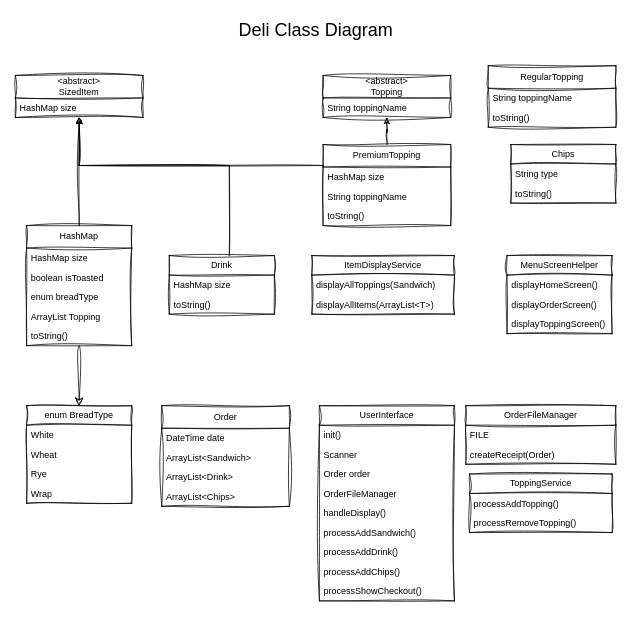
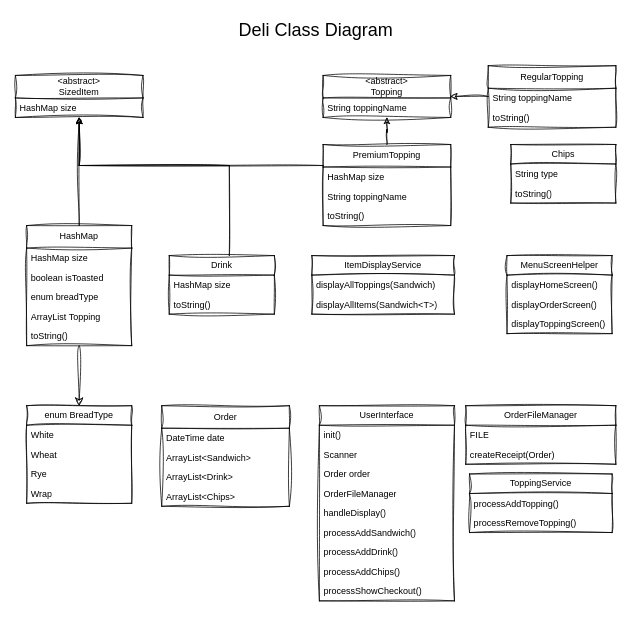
  <mxCell id="0" />
  <mxCell id="1" parent="0" />
  <mxCell id="2" style="edgeStyle=orthogonalEdgeStyle;rounded=0;orthogonalLoop=1;jettySize=auto;html=1;labelBackgroundColor=none;fontColor=default;sketch=1;curveFitting=1;jiggle=2;" parent="1" source="4" target="42" edge="1"><mxGeometry relative="1" as="geometry" /></mxCell>
  <mxCell id="3" style="edgeStyle=none;curved=1;rounded=0;orthogonalLoop=1;jettySize=auto;html=1;entryX=0.5;entryY=0;entryDx=0;entryDy=0;fontSize=12;startSize=8;endSize=8;labelBackgroundColor=none;fontColor=default;sketch=1;curveFitting=1;jiggle=2;" edge="1" parent="1" source="4" target="57"><mxGeometry relative="1" as="geometry" /></mxCell>
  <mxCell id="4" value="HashMap" style="swimlane;fontStyle=0;childLayout=stackLayout;horizontal=1;startSize=30;fillColor=none;horizontalStack=0;resizeParent=1;resizeParentMax=0;resizeLast=0;collapsible=1;marginBottom=0;whiteSpace=wrap;html=1;labelBackgroundColor=none;sketch=1;curveFitting=1;jiggle=2;" parent="1" vertex="1"><mxGeometry x="35" y="300" width="140" height="160" as="geometry" /></mxCell>
  <mxCell id="5" value="HashMap size" style="text;strokeColor=none;fillColor=none;align=left;verticalAlign=top;spacingLeft=4;spacingRight=4;overflow=hidden;rotatable=0;points=[[0,0.5],[1,0.5]];portConstraint=eastwest;whiteSpace=wrap;html=1;labelBackgroundColor=none;sketch=1;curveFitting=1;jiggle=2;" parent="4" vertex="1"><mxGeometry y="30" width="140" height="26" as="geometry" /></mxCell>
  <mxCell id="6" value="boolean isToasted" style="text;strokeColor=none;fillColor=none;align=left;verticalAlign=top;spacingLeft=4;spacingRight=4;overflow=hidden;rotatable=0;points=[[0,0.5],[1,0.5]];portConstraint=eastwest;whiteSpace=wrap;html=1;labelBackgroundColor=none;sketch=1;curveFitting=1;jiggle=2;" parent="4" vertex="1"><mxGeometry y="56" width="140" height="26" as="geometry" /></mxCell>
  <mxCell id="7" value="enum breadType" style="text;strokeColor=none;fillColor=none;align=left;verticalAlign=top;spacingLeft=4;spacingRight=4;overflow=hidden;rotatable=0;points=[[0,0.5],[1,0.5]];portConstraint=eastwest;whiteSpace=wrap;html=1;labelBackgroundColor=none;sketch=1;curveFitting=1;jiggle=2;" parent="4" vertex="1"><mxGeometry y="82" width="140" height="26" as="geometry" /></mxCell>
  <mxCell id="8" value="ArrayList Topping" style="text;strokeColor=none;fillColor=none;align=left;verticalAlign=top;spacingLeft=4;spacingRight=4;overflow=hidden;rotatable=0;points=[[0,0.5],[1,0.5]];portConstraint=eastwest;whiteSpace=wrap;html=1;labelBackgroundColor=none;sketch=1;curveFitting=1;jiggle=2;" parent="4" vertex="1"><mxGeometry y="108" width="140" height="26" as="geometry" /></mxCell>
  <mxCell id="9" value="toString()" style="text;strokeColor=none;fillColor=none;align=left;verticalAlign=top;spacingLeft=4;spacingRight=4;overflow=hidden;rotatable=0;points=[[0,0.5],[1,0.5]];portConstraint=eastwest;whiteSpace=wrap;html=1;labelBackgroundColor=none;sketch=1;curveFitting=1;jiggle=2;" parent="4" vertex="1"><mxGeometry y="134" width="140" height="26" as="geometry" /></mxCell>
  <mxCell id="10" style="edgeStyle=orthogonalEdgeStyle;rounded=0;orthogonalLoop=1;jettySize=auto;html=1;labelBackgroundColor=none;fontColor=default;sketch=1;curveFitting=1;jiggle=2;" parent="1" source="11" target="42" edge="1"><mxGeometry relative="1" as="geometry"><Array as="points"><mxPoint x="305" y="220" /><mxPoint x="105" y="220" /></Array></mxGeometry></mxCell>
  <mxCell id="11" value="Drink" style="swimlane;fontStyle=0;childLayout=stackLayout;horizontal=1;startSize=26;fillColor=none;horizontalStack=0;resizeParent=1;resizeParentMax=0;resizeLast=0;collapsible=1;marginBottom=0;whiteSpace=wrap;html=1;labelBackgroundColor=none;sketch=1;curveFitting=1;jiggle=2;" parent="1" vertex="1"><mxGeometry x="225" y="340" width="140" height="78" as="geometry" /></mxCell>
  <mxCell id="12" value="HashMap size" style="text;strokeColor=none;fillColor=none;align=left;verticalAlign=top;spacingLeft=4;spacingRight=4;overflow=hidden;rotatable=0;points=[[0,0.5],[1,0.5]];portConstraint=eastwest;whiteSpace=wrap;html=1;labelBackgroundColor=none;sketch=1;curveFitting=1;jiggle=2;" parent="11" vertex="1"><mxGeometry y="26" width="140" height="26" as="geometry" /></mxCell>
  <mxCell id="13" value="toString()" style="text;strokeColor=none;fillColor=none;align=left;verticalAlign=top;spacingLeft=4;spacingRight=4;overflow=hidden;rotatable=0;points=[[0,0.5],[1,0.5]];portConstraint=eastwest;whiteSpace=wrap;html=1;labelBackgroundColor=none;sketch=1;curveFitting=1;jiggle=2;" parent="11" vertex="1"><mxGeometry y="52" width="140" height="26" as="geometry" /></mxCell>
  <mxCell id="14" value="Chips" style="swimlane;fontStyle=0;childLayout=stackLayout;horizontal=1;startSize=26;fillColor=none;horizontalStack=0;resizeParent=1;resizeParentMax=0;resizeLast=0;collapsible=1;marginBottom=0;whiteSpace=wrap;html=1;labelBackgroundColor=none;sketch=1;curveFitting=1;jiggle=2;" parent="1" vertex="1"><mxGeometry x="680" y="192" width="140" height="78" as="geometry" /></mxCell>
  <mxCell id="15" value="String type" style="text;strokeColor=none;fillColor=none;align=left;verticalAlign=top;spacingLeft=4;spacingRight=4;overflow=hidden;rotatable=0;points=[[0,0.5],[1,0.5]];portConstraint=eastwest;whiteSpace=wrap;html=1;labelBackgroundColor=none;sketch=1;curveFitting=1;jiggle=2;" parent="14" vertex="1"><mxGeometry y="26" width="140" height="26" as="geometry" /></mxCell>
  <mxCell id="16" value="toString()" style="text;strokeColor=none;fillColor=none;align=left;verticalAlign=top;spacingLeft=4;spacingRight=4;overflow=hidden;rotatable=0;points=[[0,0.5],[1,0.5]];portConstraint=eastwest;whiteSpace=wrap;html=1;labelBackgroundColor=none;sketch=1;curveFitting=1;jiggle=2;" parent="14" vertex="1"><mxGeometry y="52" width="140" height="26" as="geometry" /></mxCell>
  <mxCell id="17" value="Order" style="swimlane;fontStyle=0;childLayout=stackLayout;horizontal=1;startSize=30;fillColor=none;horizontalStack=0;resizeParent=1;resizeParentMax=0;resizeLast=0;collapsible=1;marginBottom=0;whiteSpace=wrap;html=1;labelBackgroundColor=none;sketch=1;curveFitting=1;jiggle=2;" parent="1" vertex="1"><mxGeometry x="215" y="540" width="170" height="134" as="geometry"><mxRectangle x="590" y="80" width="80" height="30" as="alternateBounds" /></mxGeometry></mxCell>
  <mxCell id="18" value="DateTime date" style="text;strokeColor=none;fillColor=none;align=left;verticalAlign=top;spacingLeft=4;spacingRight=4;overflow=hidden;rotatable=0;points=[[0,0.5],[1,0.5]];portConstraint=eastwest;whiteSpace=wrap;html=1;labelBackgroundColor=none;sketch=1;curveFitting=1;jiggle=2;" parent="17" vertex="1"><mxGeometry y="30" width="170" height="26" as="geometry" /></mxCell>
  <mxCell id="19" value="ArrayList&amp;lt;Sandwich&amp;gt;" style="text;strokeColor=none;fillColor=none;align=left;verticalAlign=top;spacingLeft=4;spacingRight=4;overflow=hidden;rotatable=0;points=[[0,0.5],[1,0.5]];portConstraint=eastwest;whiteSpace=wrap;html=1;labelBackgroundColor=none;sketch=1;curveFitting=1;jiggle=2;" parent="17" vertex="1"><mxGeometry y="56" width="170" height="26" as="geometry" /></mxCell>
  <mxCell id="20" value="ArrayList&amp;lt;Drink&amp;gt;" style="text;strokeColor=none;fillColor=none;align=left;verticalAlign=top;spacingLeft=4;spacingRight=4;overflow=hidden;rotatable=0;points=[[0,0.5],[1,0.5]];portConstraint=eastwest;whiteSpace=wrap;html=1;labelBackgroundColor=none;sketch=1;curveFitting=1;jiggle=2;" parent="17" vertex="1"><mxGeometry y="82" width="170" height="26" as="geometry" /></mxCell>
  <mxCell id="21" value="ArrayList&amp;lt;Chips&amp;gt;" style="text;strokeColor=none;fillColor=none;align=left;verticalAlign=top;spacingLeft=4;spacingRight=4;overflow=hidden;rotatable=0;points=[[0,0.5],[1,0.5]];portConstraint=eastwest;whiteSpace=wrap;html=1;labelBackgroundColor=none;sketch=1;curveFitting=1;jiggle=2;" parent="17" vertex="1"><mxGeometry y="108" width="170" height="26" as="geometry" /></mxCell>
  <mxCell id="22" value="&lt;font style=&quot;font-size: 24px;&quot;&gt;Deli Class Diagram&lt;/font&gt;" style="text;html=1;align=center;verticalAlign=middle;resizable=0;points=[];autosize=1;strokeColor=none;fillColor=none;labelBackgroundColor=none;sketch=1;curveFitting=1;jiggle=2;" parent="1" vertex="1"><mxGeometry x="305" y="20" width="230" height="40" as="geometry" /></mxCell>
  <mxCell id="23" value="MenuScreenHelper" style="swimlane;fontStyle=0;childLayout=stackLayout;horizontal=1;startSize=26;fillColor=none;horizontalStack=0;resizeParent=1;resizeParentMax=0;resizeLast=0;collapsible=1;marginBottom=0;whiteSpace=wrap;html=1;labelBackgroundColor=none;sketch=1;curveFitting=1;jiggle=2;" parent="1" vertex="1"><mxGeometry x="675" y="340" width="140" height="104" as="geometry" /></mxCell>
  <mxCell id="24" value="displayHomeScreen()" style="text;strokeColor=none;fillColor=none;align=left;verticalAlign=top;spacingLeft=4;spacingRight=4;overflow=hidden;rotatable=0;points=[[0,0.5],[1,0.5]];portConstraint=eastwest;whiteSpace=wrap;html=1;labelBackgroundColor=none;sketch=1;curveFitting=1;jiggle=2;" parent="23" vertex="1"><mxGeometry y="26" width="140" height="26" as="geometry" /></mxCell>
  <mxCell id="25" value="displayOrderScreen()" style="text;strokeColor=none;fillColor=none;align=left;verticalAlign=top;spacingLeft=4;spacingRight=4;overflow=hidden;rotatable=0;points=[[0,0.5],[1,0.5]];portConstraint=eastwest;whiteSpace=wrap;html=1;labelBackgroundColor=none;sketch=1;curveFitting=1;jiggle=2;" vertex="1" parent="23"><mxGeometry y="52" width="140" height="26" as="geometry" /></mxCell>
  <mxCell id="26" value="displayToppingScreen()" style="text;strokeColor=none;fillColor=none;align=left;verticalAlign=top;spacingLeft=4;spacingRight=4;overflow=hidden;rotatable=0;points=[[0,0.5],[1,0.5]];portConstraint=eastwest;whiteSpace=wrap;html=1;labelBackgroundColor=none;sketch=1;curveFitting=1;jiggle=2;" vertex="1" parent="23"><mxGeometry y="78" width="140" height="26" as="geometry" /></mxCell>
  <mxCell id="27" value="UserInterface" style="swimlane;fontStyle=0;childLayout=stackLayout;horizontal=1;startSize=26;fillColor=none;horizontalStack=0;resizeParent=1;resizeParentMax=0;resizeLast=0;collapsible=1;marginBottom=0;whiteSpace=wrap;html=1;labelBackgroundColor=none;sketch=1;curveFitting=1;jiggle=2;" parent="1" vertex="1"><mxGeometry x="425" y="540" width="180" height="260" as="geometry" /></mxCell>
  <mxCell id="28" value="init()" style="text;strokeColor=none;fillColor=none;align=left;verticalAlign=top;spacingLeft=4;spacingRight=4;overflow=hidden;rotatable=0;points=[[0,0.5],[1,0.5]];portConstraint=eastwest;whiteSpace=wrap;html=1;labelBackgroundColor=none;sketch=1;curveFitting=1;jiggle=2;" parent="27" vertex="1"><mxGeometry y="26" width="180" height="26" as="geometry" /></mxCell>
  <mxCell id="29" value="Scanner" style="text;strokeColor=none;fillColor=none;align=left;verticalAlign=top;spacingLeft=4;spacingRight=4;overflow=hidden;rotatable=0;points=[[0,0.5],[1,0.5]];portConstraint=eastwest;whiteSpace=wrap;html=1;labelBackgroundColor=none;sketch=1;curveFitting=1;jiggle=2;" vertex="1" parent="27"><mxGeometry y="52" width="180" height="26" as="geometry" /></mxCell>
  <mxCell id="30" value="Order order" style="text;strokeColor=none;fillColor=none;align=left;verticalAlign=top;spacingLeft=4;spacingRight=4;overflow=hidden;rotatable=0;points=[[0,0.5],[1,0.5]];portConstraint=eastwest;whiteSpace=wrap;html=1;labelBackgroundColor=none;sketch=1;curveFitting=1;jiggle=2;" vertex="1" parent="27"><mxGeometry y="78" width="180" height="26" as="geometry" /></mxCell>
  <mxCell id="31" value="OrderFileManager" style="text;strokeColor=none;fillColor=none;align=left;verticalAlign=top;spacingLeft=4;spacingRight=4;overflow=hidden;rotatable=0;points=[[0,0.5],[1,0.5]];portConstraint=eastwest;whiteSpace=wrap;html=1;labelBackgroundColor=none;sketch=1;curveFitting=1;jiggle=2;" vertex="1" parent="27"><mxGeometry y="104" width="180" height="26" as="geometry" /></mxCell>
  <mxCell id="32" value="handleDisplay()" style="text;strokeColor=none;fillColor=none;align=left;verticalAlign=top;spacingLeft=4;spacingRight=4;overflow=hidden;rotatable=0;points=[[0,0.5],[1,0.5]];portConstraint=eastwest;whiteSpace=wrap;html=1;labelBackgroundColor=none;sketch=1;curveFitting=1;jiggle=2;" vertex="1" parent="27"><mxGeometry y="130" width="180" height="26" as="geometry" /></mxCell>
  <mxCell id="33" value="processAddSandwich()" style="text;strokeColor=none;fillColor=none;align=left;verticalAlign=top;spacingLeft=4;spacingRight=4;overflow=hidden;rotatable=0;points=[[0,0.5],[1,0.5]];portConstraint=eastwest;whiteSpace=wrap;html=1;labelBackgroundColor=none;sketch=1;curveFitting=1;jiggle=2;" vertex="1" parent="27"><mxGeometry y="156" width="180" height="26" as="geometry" /></mxCell>
  <mxCell id="34" value="processAddDrink()" style="text;strokeColor=none;fillColor=none;align=left;verticalAlign=top;spacingLeft=4;spacingRight=4;overflow=hidden;rotatable=0;points=[[0,0.5],[1,0.5]];portConstraint=eastwest;whiteSpace=wrap;html=1;labelBackgroundColor=none;sketch=1;curveFitting=1;jiggle=2;" vertex="1" parent="27"><mxGeometry y="182" width="180" height="26" as="geometry" /></mxCell>
  <mxCell id="35" value="processAddChips()" style="text;strokeColor=none;fillColor=none;align=left;verticalAlign=top;spacingLeft=4;spacingRight=4;overflow=hidden;rotatable=0;points=[[0,0.5],[1,0.5]];portConstraint=eastwest;whiteSpace=wrap;html=1;labelBackgroundColor=none;sketch=1;curveFitting=1;jiggle=2;" vertex="1" parent="27"><mxGeometry y="208" width="180" height="26" as="geometry" /></mxCell>
  <mxCell id="36" value="processShowCheckout()" style="text;strokeColor=none;fillColor=none;align=left;verticalAlign=top;spacingLeft=4;spacingRight=4;overflow=hidden;rotatable=0;points=[[0,0.5],[1,0.5]];portConstraint=eastwest;whiteSpace=wrap;html=1;labelBackgroundColor=none;sketch=1;curveFitting=1;jiggle=2;" vertex="1" parent="27"><mxGeometry y="234" width="180" height="26" as="geometry" /></mxCell>
  <mxCell id="37" value="&amp;lt;abstract&amp;gt;&lt;div&gt;Topping&lt;/div&gt;" style="swimlane;fontStyle=0;childLayout=stackLayout;horizontal=1;startSize=30;fillColor=none;horizontalStack=0;resizeParent=1;resizeParentMax=0;resizeLast=0;collapsible=1;marginBottom=0;whiteSpace=wrap;html=1;labelBackgroundColor=none;sketch=1;curveFitting=1;jiggle=2;" parent="1" vertex="1"><mxGeometry x="430" y="100" width="170" height="56" as="geometry" /></mxCell>
  <mxCell id="38" value="String toppingName" style="text;strokeColor=none;fillColor=none;align=left;verticalAlign=top;spacingLeft=4;spacingRight=4;overflow=hidden;rotatable=0;points=[[0,0.5],[1,0.5]];portConstraint=eastwest;whiteSpace=wrap;html=1;labelBackgroundColor=none;sketch=1;curveFitting=1;jiggle=2;" parent="37" vertex="1"><mxGeometry y="30" width="170" height="26" as="geometry" /></mxCell>
  <mxCell id="39" value="ItemDisplayService" style="swimlane;fontStyle=0;childLayout=stackLayout;horizontal=1;startSize=26;fillColor=none;horizontalStack=0;resizeParent=1;resizeParentMax=0;resizeLast=0;collapsible=1;marginBottom=0;whiteSpace=wrap;html=1;labelBackgroundColor=none;sketch=1;curveFitting=1;jiggle=2;" parent="1" vertex="1"><mxGeometry x="415" y="340" width="190" height="78" as="geometry" /></mxCell>
  <mxCell id="40" value="displayAllToppings(Sandwich)" style="text;strokeColor=none;fillColor=none;align=left;verticalAlign=top;spacingLeft=4;spacingRight=4;overflow=hidden;rotatable=0;points=[[0,0.5],[1,0.5]];portConstraint=eastwest;whiteSpace=wrap;html=1;labelBackgroundColor=none;sketch=1;curveFitting=1;jiggle=2;" parent="39" vertex="1"><mxGeometry y="26" width="190" height="26" as="geometry" /></mxCell>
- <mxCell id="41" value="displayAllItems(ArrayList&amp;lt;T&amp;gt;)" style="text;strokeColor=none;fillColor=none;align=left;verticalAlign=top;spacingLeft=4;spacingRight=4;overflow=hidden;rotatable=0;points=[[0,0.5],[1,0.5]];portConstraint=eastwest;whiteSpace=wrap;html=1;labelBackgroundColor=none;sketch=1;curveFitting=1;jiggle=2;" vertex="1" parent="39"><mxGeometry y="52" width="190" height="26" as="geometry" /></mxCell>
+ <mxCell id="41" value="displayAllItems(Sandwich&amp;lt;T&amp;gt;)" style="text;strokeColor=none;fillColor=none;align=left;verticalAlign=top;spacingLeft=4;spacingRight=4;overflow=hidden;rotatable=0;points=[[0,0.5],[1,0.5]];portConstraint=eastwest;whiteSpace=wrap;html=1;labelBackgroundColor=none;sketch=1;curveFitting=1;jiggle=2;" vertex="1" parent="39"><mxGeometry y="52" width="190" height="26" as="geometry" /></mxCell>
  <mxCell id="42" value="&amp;lt;abstract&amp;gt;&lt;div&gt;SizedItem&lt;/div&gt;" style="swimlane;fontStyle=0;childLayout=stackLayout;horizontal=1;startSize=30;fillColor=none;horizontalStack=0;resizeParent=1;resizeParentMax=0;resizeLast=0;collapsible=1;marginBottom=0;whiteSpace=wrap;html=1;labelBackgroundColor=none;sketch=1;curveFitting=1;jiggle=2;" parent="1" vertex="1"><mxGeometry x="20" y="100" width="170" height="56" as="geometry" /></mxCell>
  <mxCell id="43" value="HashMap size" style="text;strokeColor=none;fillColor=none;align=left;verticalAlign=top;spacingLeft=4;spacingRight=4;overflow=hidden;rotatable=0;points=[[0,0.5],[1,0.5]];portConstraint=eastwest;whiteSpace=wrap;html=1;labelBackgroundColor=none;sketch=1;curveFitting=1;jiggle=2;" parent="42" vertex="1"><mxGeometry y="30" width="170" height="26" as="geometry" /></mxCell>
  <mxCell id="44" style="edgeStyle=orthogonalEdgeStyle;rounded=0;orthogonalLoop=1;jettySize=auto;html=1;labelBackgroundColor=none;fontColor=default;sketch=1;curveFitting=1;jiggle=2;" parent="1" source="46" target="42" edge="1"><mxGeometry relative="1" as="geometry"><Array as="points"><mxPoint x="105" y="220" /></Array></mxGeometry></mxCell>
  <mxCell id="45" style="edgeStyle=orthogonalEdgeStyle;rounded=0;orthogonalLoop=1;jettySize=auto;html=1;labelBackgroundColor=none;fontColor=default;sketch=1;curveFitting=1;jiggle=2;" parent="1" source="46" target="37" edge="1"><mxGeometry relative="1" as="geometry" /></mxCell>
  <mxCell id="46" value="&lt;div&gt;&lt;span style=&quot;background-color: initial;&quot;&gt;PremiumTopping&lt;/span&gt;&lt;/div&gt;" style="swimlane;fontStyle=0;childLayout=stackLayout;horizontal=1;startSize=30;fillColor=none;horizontalStack=0;resizeParent=1;resizeParentMax=0;resizeLast=0;collapsible=1;marginBottom=0;whiteSpace=wrap;html=1;labelBackgroundColor=none;sketch=1;curveFitting=1;jiggle=2;" parent="1" vertex="1"><mxGeometry x="430" y="192" width="170" height="108" as="geometry" /></mxCell>
  <mxCell id="47" value="HashMap size" style="text;strokeColor=none;fillColor=none;align=left;verticalAlign=top;spacingLeft=4;spacingRight=4;overflow=hidden;rotatable=0;points=[[0,0.5],[1,0.5]];portConstraint=eastwest;whiteSpace=wrap;html=1;labelBackgroundColor=none;sketch=1;curveFitting=1;jiggle=2;" parent="46" vertex="1"><mxGeometry y="30" width="170" height="26" as="geometry" /></mxCell>
  <mxCell id="48" value="String toppingName" style="text;strokeColor=none;fillColor=none;align=left;verticalAlign=top;spacingLeft=4;spacingRight=4;overflow=hidden;rotatable=0;points=[[0,0.5],[1,0.5]];portConstraint=eastwest;whiteSpace=wrap;html=1;labelBackgroundColor=none;sketch=1;curveFitting=1;jiggle=2;" parent="46" vertex="1"><mxGeometry y="56" width="170" height="26" as="geometry" /></mxCell>
  <mxCell id="49" value="toString()" style="text;strokeColor=none;fillColor=none;align=left;verticalAlign=top;spacingLeft=4;spacingRight=4;overflow=hidden;rotatable=0;points=[[0,0.5],[1,0.5]];portConstraint=eastwest;whiteSpace=wrap;html=1;labelBackgroundColor=none;sketch=1;curveFitting=1;jiggle=2;" vertex="1" parent="46"><mxGeometry y="82" width="170" height="26" as="geometry" /></mxCell>
+ <mxCell id="50" style="edgeStyle=orthogonalEdgeStyle;rounded=0;orthogonalLoop=1;jettySize=auto;html=1;labelBackgroundColor=none;fontColor=default;sketch=1;curveFitting=1;jiggle=2;" parent="1" source="51" target="37" edge="1"><mxGeometry relative="1" as="geometry" /></mxCell>
  <mxCell id="51" value="&lt;div&gt;&lt;span style=&quot;background-color: initial;&quot;&gt;RegularTopping&lt;/span&gt;&lt;/div&gt;" style="swimlane;fontStyle=0;childLayout=stackLayout;horizontal=1;startSize=30;fillColor=none;horizontalStack=0;resizeParent=1;resizeParentMax=0;resizeLast=0;collapsible=1;marginBottom=0;whiteSpace=wrap;html=1;labelBackgroundColor=none;sketch=1;curveFitting=1;jiggle=2;" parent="1" vertex="1"><mxGeometry x="650" y="87" width="170" height="82" as="geometry" /></mxCell>
  <mxCell id="52" value="String toppingName" style="text;strokeColor=none;fillColor=none;align=left;verticalAlign=top;spacingLeft=4;spacingRight=4;overflow=hidden;rotatable=0;points=[[0,0.5],[1,0.5]];portConstraint=eastwest;whiteSpace=wrap;html=1;labelBackgroundColor=none;sketch=1;curveFitting=1;jiggle=2;" parent="51" vertex="1"><mxGeometry y="30" width="170" height="26" as="geometry" /></mxCell>
  <mxCell id="53" value="toString()" style="text;strokeColor=none;fillColor=none;align=left;verticalAlign=top;spacingLeft=4;spacingRight=4;overflow=hidden;rotatable=0;points=[[0,0.5],[1,0.5]];portConstraint=eastwest;whiteSpace=wrap;html=1;labelBackgroundColor=none;sketch=1;curveFitting=1;jiggle=2;" vertex="1" parent="51"><mxGeometry y="56" width="170" height="26" as="geometry" /></mxCell>
  <mxCell id="54" value="OrderFileManager" style="swimlane;fontStyle=0;childLayout=stackLayout;horizontal=1;startSize=26;fillColor=none;horizontalStack=0;resizeParent=1;resizeParentMax=0;resizeLast=0;collapsible=1;marginBottom=0;whiteSpace=wrap;html=1;labelBackgroundColor=none;sketch=1;curveFitting=1;jiggle=2;" parent="1" vertex="1"><mxGeometry x="620" y="540" width="200" height="78" as="geometry" /></mxCell>
  <mxCell id="55" value="FILE" style="text;strokeColor=none;fillColor=none;align=left;verticalAlign=top;spacingLeft=4;spacingRight=4;overflow=hidden;rotatable=0;points=[[0,0.5],[1,0.5]];portConstraint=eastwest;whiteSpace=wrap;html=1;labelBackgroundColor=none;sketch=1;curveFitting=1;jiggle=2;" vertex="1" parent="54"><mxGeometry y="26" width="200" height="26" as="geometry" /></mxCell>
  <mxCell id="56" value="createReceipt(Order)" style="text;strokeColor=none;fillColor=none;align=left;verticalAlign=top;spacingLeft=4;spacingRight=4;overflow=hidden;rotatable=0;points=[[0,0.5],[1,0.5]];portConstraint=eastwest;whiteSpace=wrap;html=1;labelBackgroundColor=none;sketch=1;curveFitting=1;jiggle=2;" parent="54" vertex="1"><mxGeometry y="52" width="200" height="26" as="geometry" /></mxCell>
  <mxCell id="57" value="enum BreadType" style="swimlane;fontStyle=0;childLayout=stackLayout;horizontal=1;startSize=26;fillColor=none;horizontalStack=0;resizeParent=1;resizeParentMax=0;resizeLast=0;collapsible=1;marginBottom=0;whiteSpace=wrap;html=1;labelBackgroundColor=none;sketch=1;curveFitting=1;jiggle=2;" vertex="1" parent="1"><mxGeometry x="35" y="540" width="140" height="130" as="geometry" /></mxCell>
  <mxCell id="58" value="White" style="text;strokeColor=none;fillColor=none;align=left;verticalAlign=top;spacingLeft=4;spacingRight=4;overflow=hidden;rotatable=0;points=[[0,0.5],[1,0.5]];portConstraint=eastwest;whiteSpace=wrap;html=1;labelBackgroundColor=none;sketch=1;curveFitting=1;jiggle=2;" vertex="1" parent="57"><mxGeometry y="26" width="140" height="26" as="geometry" /></mxCell>
  <mxCell id="59" value="Wheat" style="text;strokeColor=none;fillColor=none;align=left;verticalAlign=top;spacingLeft=4;spacingRight=4;overflow=hidden;rotatable=0;points=[[0,0.5],[1,0.5]];portConstraint=eastwest;whiteSpace=wrap;html=1;labelBackgroundColor=none;sketch=1;curveFitting=1;jiggle=2;" vertex="1" parent="57"><mxGeometry y="52" width="140" height="26" as="geometry" /></mxCell>
  <mxCell id="60" value="Rye" style="text;strokeColor=none;fillColor=none;align=left;verticalAlign=top;spacingLeft=4;spacingRight=4;overflow=hidden;rotatable=0;points=[[0,0.5],[1,0.5]];portConstraint=eastwest;whiteSpace=wrap;html=1;labelBackgroundColor=none;sketch=1;curveFitting=1;jiggle=2;" vertex="1" parent="57"><mxGeometry y="78" width="140" height="26" as="geometry" /></mxCell>
  <mxCell id="61" value="Wrap" style="text;strokeColor=none;fillColor=none;align=left;verticalAlign=top;spacingLeft=4;spacingRight=4;overflow=hidden;rotatable=0;points=[[0,0.5],[1,0.5]];portConstraint=eastwest;whiteSpace=wrap;html=1;labelBackgroundColor=none;sketch=1;curveFitting=1;jiggle=2;" vertex="1" parent="57"><mxGeometry y="104" width="140" height="26" as="geometry" /></mxCell>
  <mxCell id="62" value="ToppingService" style="swimlane;fontStyle=0;childLayout=stackLayout;horizontal=1;startSize=26;fillColor=none;horizontalStack=0;resizeParent=1;resizeParentMax=0;resizeLast=0;collapsible=1;marginBottom=0;whiteSpace=wrap;html=1;labelBackgroundColor=none;sketch=1;curveFitting=1;jiggle=2;" vertex="1" parent="1"><mxGeometry x="625" y="631" width="190" height="78" as="geometry" /></mxCell>
  <mxCell id="63" value="processAddTopping()" style="text;strokeColor=none;fillColor=none;align=left;verticalAlign=top;spacingLeft=4;spacingRight=4;overflow=hidden;rotatable=0;points=[[0,0.5],[1,0.5]];portConstraint=eastwest;whiteSpace=wrap;html=1;labelBackgroundColor=none;sketch=1;curveFitting=1;jiggle=2;" vertex="1" parent="62"><mxGeometry y="26" width="190" height="26" as="geometry" /></mxCell>
  <mxCell id="64" value="processRemoveTopping()" style="text;strokeColor=none;fillColor=none;align=left;verticalAlign=top;spacingLeft=4;spacingRight=4;overflow=hidden;rotatable=0;points=[[0,0.5],[1,0.5]];portConstraint=eastwest;whiteSpace=wrap;html=1;labelBackgroundColor=none;sketch=1;curveFitting=1;jiggle=2;" vertex="1" parent="62"><mxGeometry y="52" width="190" height="26" as="geometry" /></mxCell>
